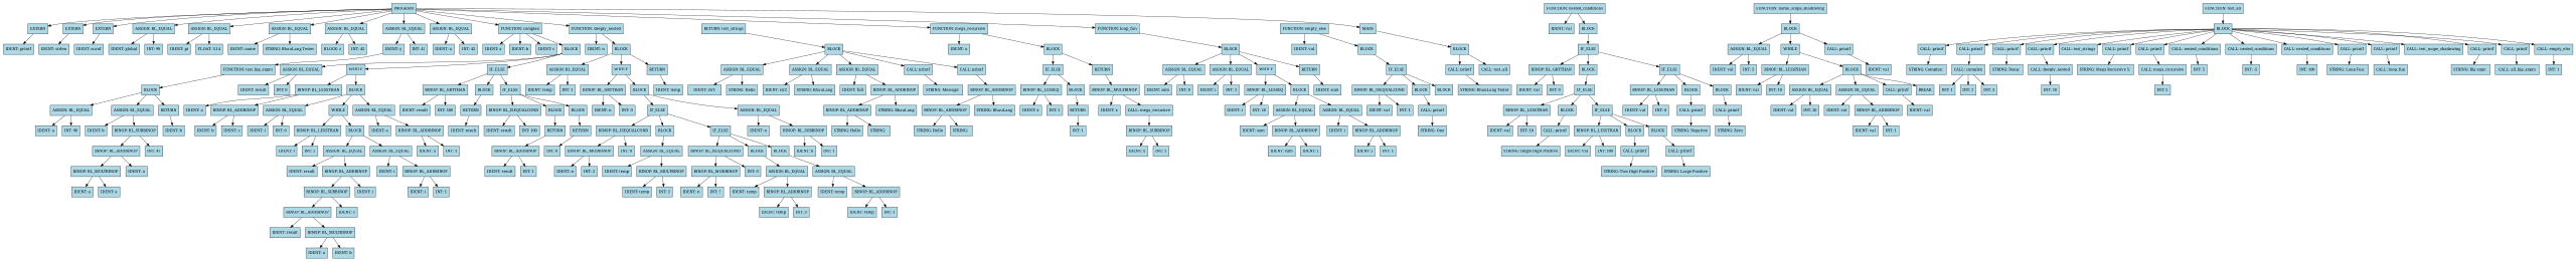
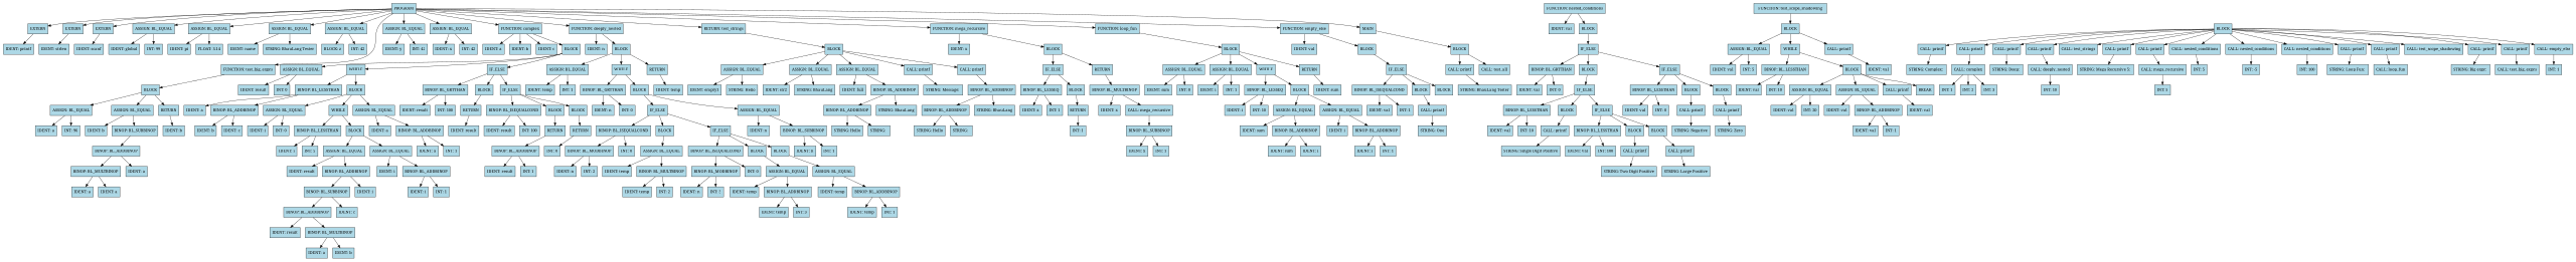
  digraph {
    fontname="Noto Serif"
    node [fillcolor=lightblue fontname="Noto Serif" shape=box style=filled]
    edge [fontname="Noto Serif"]
    n1 [label=PROGRAM]
    n2 [label=EXTERN]
    n3 [label=EXTERN]
    n4 [label=EXTERN]
    n5 [label="ASSIGN: BL_EQUAL"]
    n6 [label="ASSIGN: BL_EQUAL"]
    n7 [label="ASSIGN: BL_EQUAL"]
    n8 [label="ASSIGN: BL_EQUAL"]
    n9 [label="ASSIGN: BL_EQUAL"]
    n10 [label="ASSIGN: BL_EQUAL"]
    n11 [label="FUNCTION: complex"]
    n12 [label="FUNCTION: deeply_nested"]
    n13 [label="RETURN: test_strings"]
    n14 [label="FUNCTION: mega_recursive"]
    n15 [label="FUNCTION: loop_fun"]
    n16 [label="FUNCTION: test_big_exprs"]
    n17 [label="FUNCTION: empty_else"]
    n18 [label=MAIN]
    n19 [label="IDENT: printf"]
    n20 [label="IDENT: strlen"]
    n21 [label="IDENT: scanf"]
    n22 [label="IDENT: global"]
    n23 [label="INT: 99"]
    n24 [label="IDENT: pi"]
    n25 [label="FLOAT: 3.14"]
    n26 [label="IDENT: name"]
    n27 [label="STRING: BhauLang Tester"]
    n28 [label="BLOCK: z"]
    n29 [label="INT: 42"]
    n30 [label="IDENT: y"]
    n31 [label="INT: 42"]
    n32 [label="IDENT: x"]
    n33 [label="INT: 42"]
    n34 [label="IDENT: a"]
    n35 [label="IDENT: b"]
    n36 [label="IDENT: c"]
    n37 [label=BLOCK]
    n38 [label="IDENT: n"]
    n39 [label=BLOCK]
    n40 [label=BLOCK]
    n41 [label="IDENT: x"]
    n42 [label=BLOCK]
    n43 [label="FUNCTION: nested_conditions"]
    n44 [label="IDENT: val"]
    n45 [label=BLOCK]
    n46 [label=BLOCK]
-   n47 [label="FUNCTION: name_scope_shadowing"]
+   n47 [label="FUNCTION: test_scope_shadowing"]
    n48 [label=BLOCK]
    n49 [label=BLOCK]
    n50 [label="IDENT: val"]
    n51 [label=BLOCK]
-   n52 [label="FUNCTION: test_all"]
    n53 [label=BLOCK]
    n54 [label=BLOCK]
    n55 [label="ASSIGN: BL_EQUAL"]
    n56 [label=WHILE]
    n57 [label=IF_ELSE]
    n58 [label="IDENT: result"]
    n59 [label="INT: 0"]
    n60 [label="BINOP: BL_LESSTHAN"]
    n61 [label=BLOCK]
    n62 [label="BINOP: BL_GRTTHAN"]
    n63 [label=BLOCK]
    n64 [label=IF_ELSE]
    n65 [label="IDENT: a"]
    n66 [label="BINOP: BL_ADDBINOP"]
    n67 [label="ASSIGN: BL_EQUAL"]
    n68 [label=WHILE]
    n69 [label="ASSIGN: BL_EQUAL"]
    n70 [label="IDENT: b"]
    n71 [label="IDENT: c"]
    n72 [label="IDENT: i"]
    n73 [label="INT: 0"]
    n74 [label="BINOP: BL_LESSTHAN"]
    n75 [label=BLOCK]
    n76 [label="IDENT: a"]
    n77 [label="BINOP: BL_ADDBINOP"]
    n78 [label="IDENT: i"]
    n79 [label="INT: 5"]
    n80 [label="ASSIGN: BL_EQUAL"]
    n81 [label="ASSIGN: BL_EQUAL"]
    n82 [label="IDENT: result"]
    n83 [label="BINOP: BL_ADDBINOP"]
    n84 [label="IDENT: i"]
    n85 [label="BINOP: BL_ADDBINOP"]
    n86 [label="BINOP: BL_SUBBINOP"]
    n87 [label="IDENT: i"]
    n88 [label="BINOP: BL_ADDBINOP"]
    n89 [label="IDENT: c"]
    n90 [label="IDENT: result"]
    n91 [label="BINOP: BL_MULTBINOP"]
    n92 [label="IDENT: a"]
    n93 [label="IDENT: b"]
    n94 [label="IDENT: i"]
    n95 [label="INT: 1"]
    n96 [label="IDENT: a"]
    n97 [label="INT: 1"]
    n98 [label="IDENT: result"]
    n99 [label="INT: 100"]
    n100 [label=RETURN]
    n101 [label="BINOP: BL_ISEQUALCOND"]
    n102 [label=BLOCK]
    n103 [label=BLOCK]
    n104 [label="IDENT: result"]
    n105 [label="IDENT: result"]
    n106 [label="INT: 100"]
    n107 [label=RETURN]
    n108 [label=RETURN]
    n109 [label="BINOP: BL_ADDBINOP"]
    n110 [label="IDENT: result"]
    n111 [label="INT: 1"]
    n112 [label="INT: 0"]
    n113 [label="ASSIGN: BL_EQUAL"]
    n114 [label=WHILE]
    n115 [label=RETURN]
    n116 [label="IDENT: temp"]
    n117 [label="INT: 1"]
    n118 [label="BINOP: BL_GRTTHAN"]
    n119 [label=BLOCK]
    n120 [label="IDENT: temp"]
    n121 [label="IDENT: n"]
    n122 [label="INT: 0"]
    n123 [label=IF_ELSE]
    n124 [label="ASSIGN: BL_EQUAL"]
    n125 [label="BINOP: BL_ISEQUALCOND"]
    n126 [label=BLOCK]
    n127 [label=IF_ELSE]
    n128 [label="IDENT: n"]
    n129 [label="BINOP: BL_SUBBINOP"]
    n130 [label="BINOP: BL_MODBINOP"]
    n131 [label="INT: 0"]
    n132 [label="ASSIGN: BL_EQUAL"]
    n133 [label="BINOP: BL_ISEQUALCOND"]
    n134 [label=BLOCK]
    n135 [label=BLOCK]
    n136 [label="IDENT: n"]
    n137 [label="INT: 2"]
    n138 [label="IDENT: temp"]
    n139 [label="BINOP: BL_MULTBINOP"]
    n140 [label="IDENT: temp"]
    n141 [label="INT: 2"]
    n142 [label="BINOP: BL_MODBINOP"]
    n143 [label="INT: 0"]
    n144 [label="ASSIGN: BL_EQUAL"]
    n145 [label="ASSIGN: BL_EQUAL"]
    n146 [label="IDENT: n"]
    n147 [label="INT: 3"]
    n148 [label="IDENT: temp"]
    n149 [label="BINOP: BL_ADDBINOP"]
    n150 [label="IDENT: temp"]
    n151 [label="INT: 3"]
    n152 [label="IDENT: temp"]
    n153 [label="BINOP: BL_ADDBINOP"]
    n154 [label="IDENT: temp"]
    n155 [label="INT: 1"]
    n156 [label="IDENT: n"]
    n157 [label="INT: 1"]
    n158 [label="ASSIGN: BL_EQUAL"]
    n159 [label="ASSIGN: BL_EQUAL"]
    n160 [label="ASSIGN: BL_EQUAL"]
    n161 [label="CALL: printf"]
    n162 [label="CALL: printf"]
-   n163 [label="IDENT: str1"]
+   n163 [label="IDENT: empty1"]
    n164 [label="STRING: Hello"]
    n165 [label="IDENT: str2"]
    n166 [label="STRING: BhauLang"]
    n167 [label="IDENT: full"]
    n168 [label="BINOP: BL_ADDBINOP"]
    n169 [label="STRING: Message: "]
    n170 [label="BINOP: BL_ADDBINOP"]
    n171 [label="BINOP: BL_ADDBINOP"]
    n172 [label="STRING: BhauLang"]
    n173 [label="STRING: Hello"]
    n174 [label="STRING:  "]
    n175 [label="BINOP: BL_ADDBINOP"]
    n176 [label="STRING: BhauLang"]
    n177 [label="STRING: Hello"]
    n178 [label="STRING:  "]
    n179 [label=IF_ELSE]
    n180 [label=RETURN]
    n181 [label="BINOP: BL_LESSEQ"]
    n182 [label=BLOCK]
    n183 [label="BINOP: BL_MULTBINOP"]
    n184 [label="IDENT: x"]
    n185 [label="INT: 1"]
    n186 [label=RETURN]
    n187 [label="INT: 1"]
    n188 [label="IDENT: x"]
    n189 [label="CALL: mega_recursive"]
    n190 [label="BINOP: BL_SUBBINOP"]
    n191 [label="IDENT: x"]
    n192 [label="INT: 1"]
    n193 [label=IF_ELSE]
    n194 [label="BINOP: BL_GRTTHAN"]
    n195 [label=BLOCK]
    n196 [label=IF_ELSE]
    n197 [label="IDENT: val"]
    n198 [label="INT: 0"]
    n199 [label=IF_ELSE]
    n200 [label="BINOP: BL_LESSTHAN"]
    n201 [label=BLOCK]
    n202 [label=BLOCK]
    n203 [label="BINOP: BL_LESSTHAN"]
    n204 [label=BLOCK]
    n205 [label=IF_ELSE]
    n206 [label="IDENT: val"]
    n207 [label="INT: 10"]
    n208 [label="CALL: printf"]
    n209 [label="BINOP: BL_LESSTHAN"]
    n210 [label=BLOCK]
    n211 [label=BLOCK]
    n212 [label="STRING: Single Digit Positive\n"]
    n213 [label="IDENT: val"]
    n214 [label="INT: 100"]
    n215 [label="CALL: printf"]
    n216 [label="CALL: printf"]
    n217 [label="STRING: Two Digit Positive\n"]
    n218 [label="STRING: Large Positive\n"]
    n219 [label="IDENT: val"]
    n220 [label="INT: 0"]
    n221 [label="CALL: printf"]
    n222 [label="CALL: printf"]
    n223 [label="STRING: Negative\n"]
    n224 [label="STRING: Zero\n"]
    n225 [label="ASSIGN: BL_EQUAL"]
    n226 [label="ASSIGN: BL_EQUAL"]
    n227 [label=WHILE]
    n228 [label=RETURN]
    n229 [label="IDENT: sum"]
    n230 [label="INT: 0"]
    n231 [label="IDENT: i"]
    n232 [label="INT: 1"]
    n233 [label="BINOP: BL_LESSEQ"]
    n234 [label=BLOCK]
    n235 [label="IDENT: sum"]
    n236 [label="IDENT: i"]
    n237 [label="INT: 10"]
    n238 [label="ASSIGN: BL_EQUAL"]
    n239 [label="ASSIGN: BL_EQUAL"]
    n240 [label="IDENT: sum"]
    n241 [label="BINOP: BL_ADDBINOP"]
    n242 [label="IDENT: i"]
    n243 [label="BINOP: BL_ADDBINOP"]
    n244 [label="IDENT: sum"]
    n245 [label="IDENT: i"]
    n246 [label="IDENT: i"]
    n247 [label="INT: 1"]
    n248 [label="ASSIGN: BL_EQUAL"]
    n249 [label=WHILE]
    n250 [label="CALL: printf"]
    n251 [label="IDENT: val"]
    n252 [label="INT: 5"]
    n253 [label="BINOP: BL_LESSTHAN"]
    n254 [label=BLOCK]
    n255 [label="IDENT: val"]
    n256 [label="IDENT: val"]
    n257 [label="INT: 10"]
    n258 [label="ASSIGN: BL_EQUAL"]
    n259 [label="ASSIGN: BL_EQUAL"]
    n260 [label="CALL: printf"]
    n261 [label=BREAK]
    n262 [label="IDENT: val"]
    n263 [label="INT: 20"]
    n264 [label="IDENT: val"]
    n265 [label="BINOP: BL_ADDBINOP"]
    n266 [label="IDENT: val"]
    n267 [label="IDENT: val"]
    n268 [label="INT: 1"]
    n269 [label="ASSIGN: BL_EQUAL"]
    n270 [label="ASSIGN: BL_EQUAL"]
    n271 [label=RETURN]
    n272 [label="IDENT: a"]
    n273 [label="INT: 96"]
    n274 [label="IDENT: b"]
    n275 [label="BINOP: BL_SUBBINOP"]
    n276 [label="IDENT: b"]
    n277 [label="BINOP: BL_ADDBINOP"]
-   n278 [label="INT: 47"]
    n279 [label="BINOP: BL_MULTBINOP"]
    n280 [label="IDENT: a"]
    n281 [label="IDENT: a"]
    n282 [label="IDENT: a"]
    n283 [label=IF_ELSE]
    n284 [label="BINOP: BL_ISEQUALCOND"]
    n285 [label=BLOCK]
    n286 [label=BLOCK]
    n287 [label="IDENT: val"]
    n288 [label="INT: 1"]
    n289 [label="CALL: printf"]
    n290 [label="STRING: One\n"]
    n291 [label="CALL: printf"]
    n292 [label="CALL: printf"]
    n293 [label="CALL: printf"]
    n294 [label="CALL: printf"]
    n295 [label="CALL: test_strings"]
    n296 [label="CALL: printf"]
    n297 [label="CALL: printf"]
    n298 [label="CALL: nested_conditions"]
    n299 [label="CALL: nested_conditions"]
    n300 [label="CALL: nested_conditions"]
    n301 [label="CALL: printf"]
    n302 [label="CALL: printf"]
    n303 [label="CALL: test_scope_shadowing"]
    n304 [label="CALL: printf"]
    n305 [label="CALL: printf"]
    n306 [label="CALL: empty_else"]
    n307 [label="STRING: Complex: "]
    n308 [label="CALL: complex"]
    n309 [label="STRING: Deep: "]
    n310 [label="CALL: deeply_nested"]
    n311 [label="STRING: Mega Recursive 5: "]
    n312 [label="CALL: mega_recursive"]
    n313 [label="INT: 5"]
    n314 [label="INT: -5"]
    n315 [label="INT: 100"]
    n316 [label="STRING: Loop Fun: "]
    n317 [label="CALL: loop_fun"]
    n318 [label="STRING: Big expr: "]
-   n319 [label="CALL: all_big_exprs"]
+   n319 [label="CALL: test_big_exprs"]
    n320 [label="INT: 1"]
    n321 [label="INT: 1"]
    n322 [label="INT: 2"]
    n323 [label="INT: 3"]
    n324 [label="INT: 10"]
    n325 [label="INT: 5"]
    n326 [label="CALL: printf"]
    n327 [label="CALL: test_all"]
    n328 [label="STRING: BhauLang Tester"]
    n1 -> n2
    n1 -> n3
    n1 -> n4
    n1 -> n5
    n1 -> n6
    n1 -> n7
    n1 -> n8
    n1 -> n9
    n1 -> n10
    n1 -> n11
    n1 -> n12
+   n1 -> n13
    n1 -> n14
    n1 -> n15
-   n30 -> n16
+   n1 -> n16
+   n1 -> n17
    n1 -> n18
    n2 -> n19
    n3 -> n20
    n4 -> n21
    n5 -> n22
    n5 -> n23
    n6 -> n24
    n6 -> n25
    n7 -> n26
    n7 -> n27
    n8 -> n28
    n8 -> n29
    n9 -> n30
    n9 -> n31
    n10 -> n32
    n10 -> n33
    n11 -> n34
    n11 -> n35
    n11 -> n36
    n11 -> n37
    n12 -> n38
    n12 -> n39
    n13 -> n40
    n14 -> n41
    n14 -> n42
    n15 -> n46
    n16 -> n49
    n17 -> n50
    n17 -> n51
    n18 -> n54
    n37 -> n55
    n37 -> n56
    n37 -> n57
    n39 -> n113
    n39 -> n114
    n39 -> n115
    n40 -> n158
    n40 -> n159
    n40 -> n160
    n40 -> n161
    n40 -> n162
    n42 -> n179
    n42 -> n180
    n43 -> n44
    n43 -> n45
    n45 -> n193
    n46 -> n225
    n46 -> n226
    n46 -> n227
    n46 -> n228
    n47 -> n48
    n48 -> n248
    n48 -> n249
    n48 -> n250
    n49 -> n269
    n49 -> n270
    n49 -> n271
    n51 -> n283
-   n52 -> n53
    n53 -> n291
    n53 -> n292
    n53 -> n293
    n53 -> n294
    n53 -> n295
    n53 -> n296
    n53 -> n297
    n53 -> n298
    n53 -> n299
    n53 -> n300
    n53 -> n301
    n53 -> n302
    n53 -> n303
    n53 -> n304
    n53 -> n305
    n53 -> n306
    n54 -> n326
    n54 -> n327
    n55 -> n58
    n55 -> n59
    n56 -> n60
    n56 -> n61
    n57 -> n62
    n57 -> n63
    n57 -> n64
    n60 -> n65
    n60 -> n66
    n61 -> n67
    n61 -> n68
    n61 -> n69
    n62 -> n98
    n62 -> n99
    n63 -> n100
    n64 -> n101
    n64 -> n102
    n64 -> n103
    n66 -> n70
    n66 -> n71
    n67 -> n72
    n67 -> n73
    n68 -> n74
    n68 -> n75
    n69 -> n76
    n69 -> n77
    n74 -> n78
    n74 -> n79
    n75 -> n80
    n75 -> n81
    n77 -> n96
    n77 -> n97
    n80 -> n82
    n80 -> n83
    n81 -> n84
    n81 -> n85
    n83 -> n86
    n83 -> n87
    n85 -> n94
    n85 -> n95
    n86 -> n88
    n86 -> n89
    n88 -> n90
    n88 -> n91
    n91 -> n92
    n91 -> n93
    n100 -> n104
    n101 -> n105
    n101 -> n106
    n102 -> n107
    n103 -> n108
    n107 -> n109
    n108 -> n112
    n109 -> n110
    n109 -> n111
    n113 -> n116
    n113 -> n117
    n114 -> n118
    n114 -> n119
    n115 -> n120
    n118 -> n121
    n118 -> n122
    n119 -> n123
    n119 -> n124
    n123 -> n125
    n123 -> n126
    n123 -> n127
    n124 -> n128
    n124 -> n129
    n125 -> n130
    n125 -> n131
    n126 -> n132
    n127 -> n133
    n127 -> n134
    n127 -> n135
    n129 -> n156
    n129 -> n157
    n130 -> n136
    n130 -> n137
    n132 -> n138
    n132 -> n139
    n133 -> n142
    n133 -> n143
    n134 -> n144
    n135 -> n145
    n139 -> n140
    n139 -> n141
    n142 -> n146
    n142 -> n147
    n144 -> n148
    n144 -> n149
    n145 -> n152
    n145 -> n153
    n149 -> n150
    n149 -> n151
    n153 -> n154
    n153 -> n155
    n158 -> n163
    n158 -> n164
    n159 -> n165
    n159 -> n166
    n160 -> n167
    n160 -> n168
    n161 -> n169
    n162 -> n170
    n168 -> n171
    n168 -> n172
    n170 -> n175
    n170 -> n176
    n171 -> n173
    n171 -> n174
    n175 -> n177
    n175 -> n178
    n179 -> n181
    n179 -> n182
    n180 -> n183
    n181 -> n184
    n181 -> n185
    n182 -> n186
    n183 -> n188
    n183 -> n189
    n186 -> n187
    n189 -> n190
    n190 -> n191
    n190 -> n192
    n193 -> n194
    n193 -> n195
    n193 -> n196
    n194 -> n197
    n194 -> n198
    n195 -> n199
    n196 -> n200
    n196 -> n201
    n196 -> n202
    n199 -> n203
    n199 -> n204
    n199 -> n205
    n200 -> n219
    n200 -> n220
    n201 -> n221
    n202 -> n222
    n203 -> n206
    n203 -> n207
    n204 -> n208
    n205 -> n209
    n205 -> n210
    n205 -> n211
    n208 -> n212
    n209 -> n213
    n209 -> n214
    n210 -> n215
    n211 -> n216
    n215 -> n217
    n216 -> n218
    n221 -> n223
    n222 -> n224
    n225 -> n229
    n225 -> n230
    n226 -> n231
    n226 -> n232
    n227 -> n233
    n227 -> n234
    n228 -> n235
    n233 -> n236
    n233 -> n237
    n234 -> n238
    n234 -> n239
    n238 -> n240
    n238 -> n241
    n239 -> n242
    n239 -> n243
    n241 -> n244
    n241 -> n245
    n243 -> n246
    n243 -> n247
    n248 -> n251
    n248 -> n252
    n249 -> n253
    n249 -> n254
    n250 -> n255
    n253 -> n256
    n253 -> n257
    n254 -> n258
    n254 -> n259
    n254 -> n260
    n254 -> n261
    n258 -> n262
    n258 -> n263
    n259 -> n264
    n259 -> n265
    n260 -> n266
    n265 -> n267
    n265 -> n268
    n269 -> n272
    n269 -> n273
    n270 -> n274
    n270 -> n275
    n271 -> n276
    n275 -> n277
-   n275 -> n278
    n277 -> n279
    n277 -> n280
    n279 -> n281
    n279 -> n282
    n283 -> n284
    n283 -> n285
    n283 -> n286
    n284 -> n287
    n284 -> n288
    n285 -> n289
    n289 -> n290
    n291 -> n307
    n292 -> n308
    n293 -> n309
    n294 -> n310
    n296 -> n311
    n297 -> n312
    n298 -> n313
    n299 -> n314
    n300 -> n315
    n301 -> n316
    n302 -> n317
    n304 -> n318
    n305 -> n319
    n306 -> n320
    n308 -> n321
    n308 -> n322
    n308 -> n323
    n310 -> n324
    n312 -> n325
    n326 -> n328
  }
